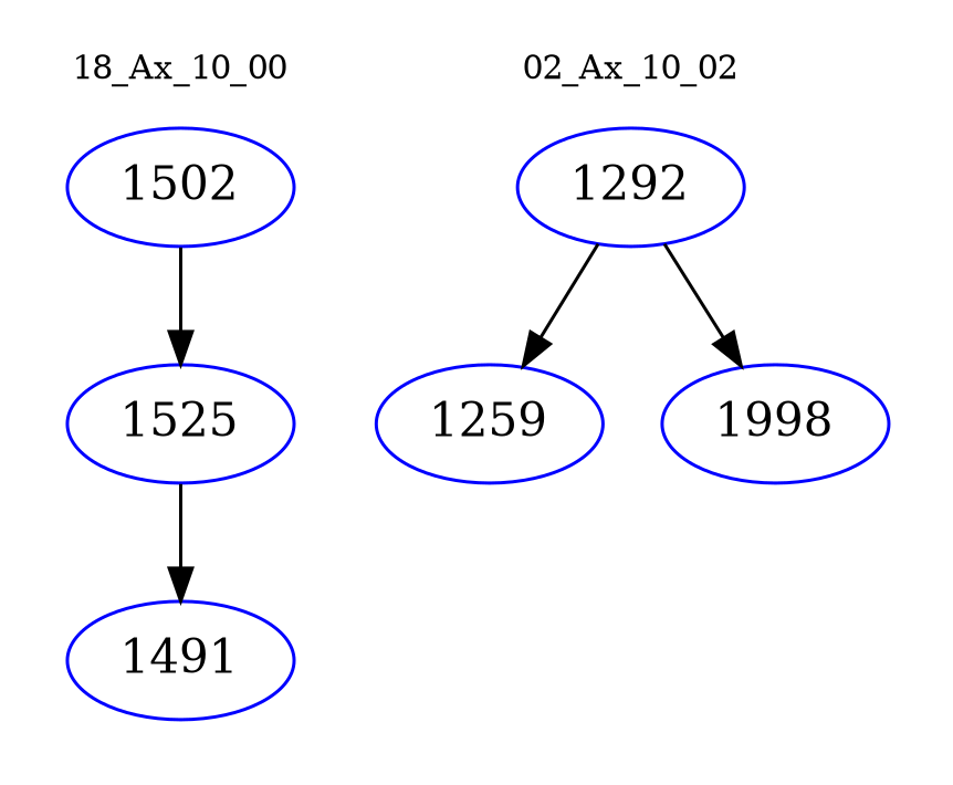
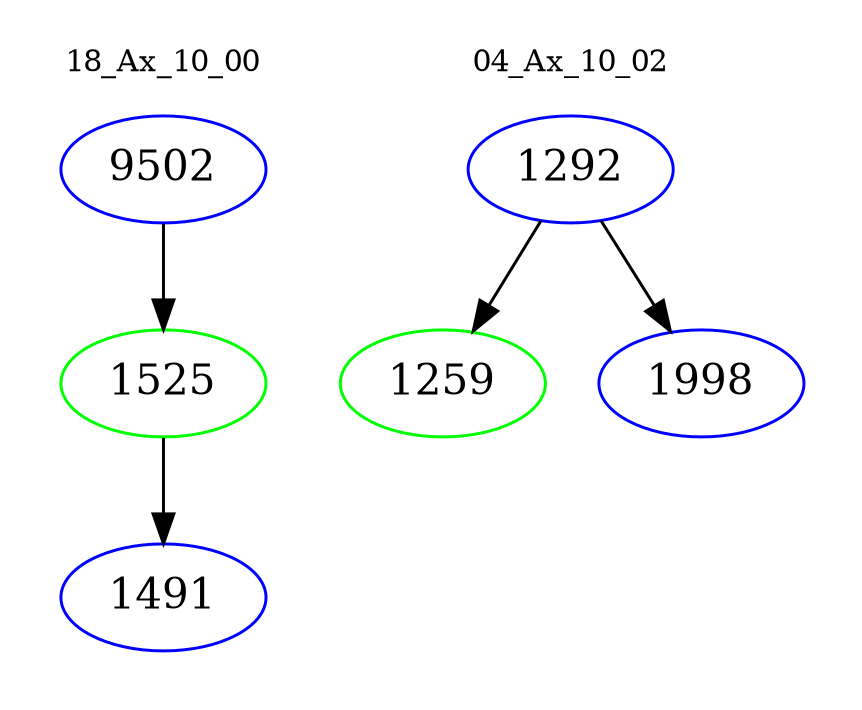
  digraph {
    node [color=blue]
    edge [color=black]
-   n1 [label=1502]
+   n1 [label=9502]
    n2 [label=1491]
-   n3 [label=1525]
+   n3 [color=green label=1525]
    n4 [label=1292]
-   n5 [label=1259]
+   n5 [color=green label=1259]
    n6 [label=1998]
    subgraph cluster_1 {
      color=white
      fontsize=10
      label="18_Ax_10_00"
      n1
      n2
      n3
    }
    subgraph cluster_2 {
      color=white
      fontsize=10
-     label="02_Ax_10_02"
+     label="04_Ax_10_02"
      n4
      n5
      n6
    }
    n1 -> n3
    n3 -> n2
    n4 -> n5
    n4 -> n6
  }
